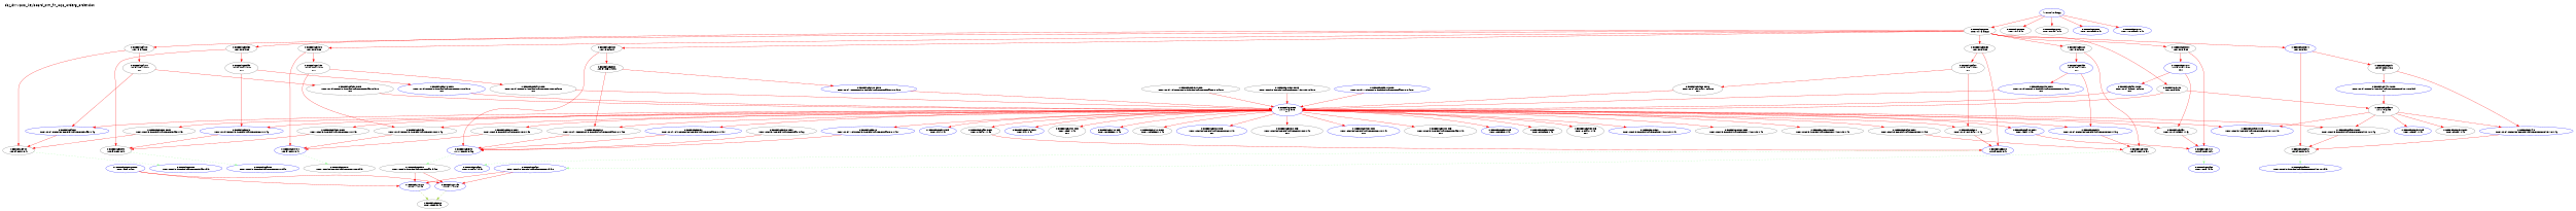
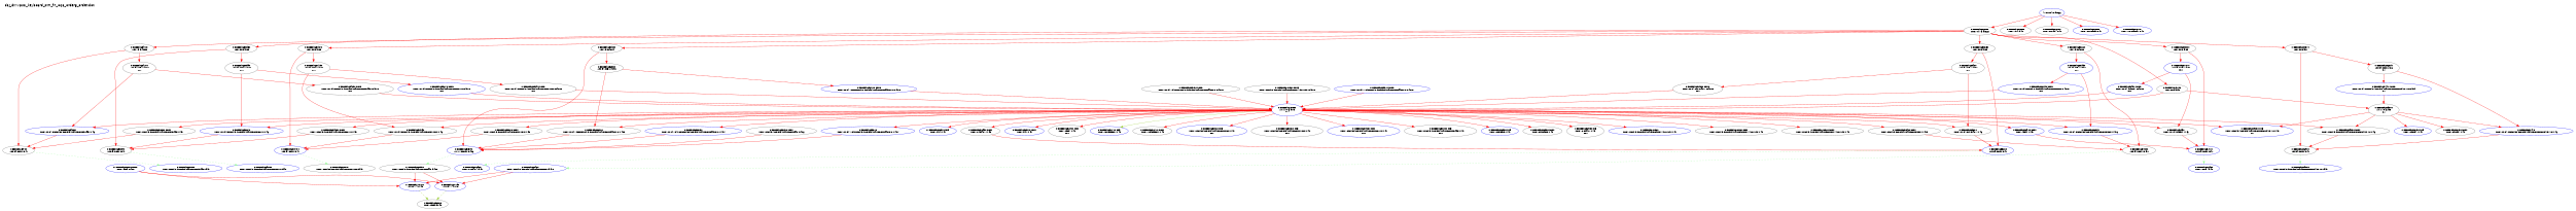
  digraph {
    fontname="DejaVu Sans"
    label="obj_dir/Vps2_keyboard_sim_fn_063_orderg_order.dot"
    labeljust=l
    labelloc=t
    rankdir=TB
    node [color=gray40 fontname="DejaVu Sans" fontsize=8]
    edge [color=red fontname="DejaVu Sans" fontsize=8 weight=32]
    n1 [color=blue label="0xaaaaab636820 POST\n TOP->data r1 f10"]
    n2 [color=blue label="0xaaaaab642460\n ASSIGNW r10 f5"]
    n3 [color=blue label="0xaaaaab660490\n ASSIGNW r10 f5"]
    n4 [label="0xaaaaab636820\n TOP->data r11 f2"]
    n5 [label="0xaaaaab638d20 POST\n TOP->ps2_keyboard_sim_fn__DOT__fifo r1 f16"]
    n6 [color=blue label="0xaaaaab65ca90\n ALWAYSPOST r8 f16"]
    n7 [label="0xaaaaab638d20\n TOP->ps2_keyboard_sim_fn__DOT__fifo r9 f11"]
    n8 [color=blue label="0xaaaaab655a40 PORD\n TOP->__Vdlyvval__ps2_keyboard_sim_fn__DOT__fifo__v0 r1 f172"]
    n9 [color=blue label="0xaaaaab648830\n ALWAYS r6 f172\n c14"]
    n10 [color=blue label="0xaaaaab65f0e0\n TOP->__Vdly__ps2_keyboard_sim_fn__DOT__buffer r7 f6"]
    n11 [color=blue label="0xaaaaab65e670\n TOP->__Vdly__ps2_keyboard_sim_fn__DOT__count r7 f6"]
    n12 [label="0xaaaaab65dc00\n TOP->__Vdly__overflow r7 f6"]
    n13 [label="0xaaaaab65d190\n TOP->__Vdly__ps2_keyboard_sim_fn__DOT__w_ptr r7 f6"]
    n14 [label="0xaaaaab656f50\n TOP->__Vdly__ready r7 f6"]
    n15 [color=blue label="0xaaaaab656dd0\n TOP->__Vdly__ps2_keyboard_sim_fn__DOT__r_ptr r7 f16"]
    n16 [label="0xaaaaab656100\n TOP->__Vdlyvset__ps2_keyboard_sim_fn__DOT__fifo__v0 r7 f18"]
    n17 [color=blue label="0xaaaaab6391a0 PRE\n TOP->ps2_keyboard_sim_fn__DOT__ps2_clk_sync r7 f2\n c4"]
    n18 [label="0xaaaaab6391a0 POST\n TOP->ps2_keyboard_sim_fn__DOT__ps2_clk_sync r7 f6"]
    n19 [color=blue label="0xaaaaab636310 PRE\n TOP->clrn r7 f1"]
    n20 [color=blue label="0xaaaaab636310 POST\n TOP->clrn r7 f1"]
    n21 [label="0xaaaaab636900 PRE\n TOP->ready r7 f1\n c14"]
    n22 [color=blue label="0xaaaaab636740 PRE\n TOP->nextdata_n r7 f1"]
    n23 [label="0xaaaaab636740 POST\n TOP->nextdata_n r7 f1"]
    n24 [color=blue label="0xaaaaab638f60 PRE\n TOP->ps2_keyboard_sim_fn__DOT__r_ptr r7 f1\n c14"]
    n25 [label="0xaaaaab638e40 PRE\n TOP->ps2_keyboard_sim_fn__DOT__w_ptr r7 f1\n c14"]
    n26 [color=blue label="0xaaaaab639080 PRE\n TOP->ps2_keyboard_sim_fn__DOT__count r7 f1\n c14"]
    n27 [label="0xaaaaab638c00 PRE\n TOP->ps2_keyboard_sim_fn__DOT__buffer r7 f1\n c14"]
    n28 [color=blue label="0xaaaaab636550 PRE\n TOP->ps2_data r7 f1"]
    n29 [label="0xaaaaab636550 POST\n TOP->ps2_data r7 f1"]
    n30 [label="0xaaaaab6369e0 PRE\n TOP->overflow r7 f1\n c14"]
    n31 [color=blue label="0xaaaaab642a60\n TOP->ps2_keyboard_sim_fn__DOT____Vlvbound1 r7 f1"]
    n32 [label="0xaaaaab642a60 PRE\n TOP->ps2_keyboard_sim_fn__DOT____Vlvbound1 r7 f1"]
    n33 [label="0xaaaaab642a60 POST\n TOP->ps2_keyboard_sim_fn__DOT____Vlvbound1 r7 f1"]
    n34 [color=blue label="0xaaaaab636900 POST\n TOP->ready r7 f5"]
    n35 [label="0xaaaaab638e40 POST\n TOP->ps2_keyboard_sim_fn__DOT__w_ptr r7 f5"]
    n36 [label="0xaaaaab639080 POST\n TOP->ps2_keyboard_sim_fn__DOT__count r7 f5"]
    n37 [label="0xaaaaab638c00 POST\n TOP->ps2_keyboard_sim_fn__DOT__buffer r7 f5"]
    n38 [label="0xaaaaab6369e0 POST\n TOP->overflow r7 f5"]
    n39 [label="0xaaaaab638f60 POST\n TOP->ps2_keyboard_sim_fn__DOT__r_ptr r7 f15"]
    n40 [color=blue label="0xaaaaab655a40\n TOP->__Vdlyvval__ps2_keyboard_sim_fn__DOT__fifo__v0 r7 f17"]
    n41 [color=blue label="0xaaaaab6554a0\n TOP->__Vdlyvdim0__ps2_keyboard_sim_fn__DOT__fifo__v0 r7 f17"]
    n42 [label="0xaaaaab6554a0 PORD\n TOP->__Vdlyvdim0__ps2_keyboard_sim_fn__DOT__fifo__v0 r1 f172"]
    n43 [label="0xaaaaab642a60 PORD\n TOP->ps2_keyboard_sim_fn__DOT____Vlvbound1 r1 f172"]
    n44 [color=blue label="*INPUTS* r1 f1566"]
    n45 [label="0xaaaaab636310\n TOP->clrn r2 f1"]
    n46 [label="0xaaaaab636430\n TOP->ps2_clk r2 f1"]
    n47 [color=blue label="0xaaaaab636550\n TOP->ps2_data r2 f1"]
    n48 [color=blue label="0xaaaaab636740\n TOP->nextdata_n r2 f1"]
    n49 [label="0xaaaaab636230\n TOP->clk r2 f1562"]
-   n50 [color=blue label="0xaaaaab651a70\n ACTIVE r3 f31"]
+   n50 [label="0xaaaaab651a70\n ACTIVE r3 f31"]
    n51 [label="0xaaaaab65f7c0\n ACTIVE r3 f185"]
    n52 [label="0xaaaaab65ed50\n ACTIVE r3 f185"]
    n53 [label="0xaaaaab65e2e0\n ACTIVE r3 f185"]
    n54 [label="0xaaaaab65d870\n ACTIVE r3 f185"]
    n55 [label="0xaaaaab655000\n ACTIVE r3 f185"]
    n56 [label="0xaaaaab645410\n ACTIVE r3 f191"]
    n57 [label="0xaaaaab65a220\n ACTIVE r3 f205"]
    n58 [label="0xaaaaab65cb50\n ACTIVE r3 f209"]
    n59 [label="0xaaaaab656ad0\n ASSIGNPRE r4 f26\n c4"]
    n60 [label="0xaaaaab6569b0\n ASSIGNPOST r8 f4"]
    n61 [label="0xaaaaab65f400\n ASSIGNPRE r4 f180\n c14"]
    n62 [label="0xaaaaab65f700\n ASSIGNPOST r8 f4"]
    n63 [label="0xaaaaab65e990\n ASSIGNPRE r4 f180\n c14"]
    n64 [label="0xaaaaab65ec90\n ASSIGNPOST r8 f4"]
    n65 [label="0xaaaaab65df20\n ASSIGNPRE r4 f180\n c14"]
    n66 [color=blue label="0xaaaaab65e220\n ASSIGNPOST r8 f4"]
    n67 [label="0xaaaaab65d4b0\n ASSIGNPRE r4 f180\n c14"]
    n68 [color=blue label="0xaaaaab65d7b0\n ASSIGNPOST r8 f4"]
    n69 [color=blue label="0xaaaaab657270\n ASSIGNPRE r4 f180\n c14"]
    n70 [color=blue label="0xaaaaab654f40\n ASSIGNPOST r8 f4"]
    n71 [label="0xaaaaab639300\n ALWAYS r6 f18\n c4"]
    n72 [color=blue label="0xaaaaab65a9d0\n ASSIGNPRE r4 f190\n c14"]
    n73 [label="0xaaaaab657b50\n ASSIGNPOST r8 f14"]
    n74 [label="0xaaaaab6565a0\n ASSIGNPRE r4 f192"]
    n75 [color=blue label="0xaaaaab657f70 PORD\n TOP->__Vdly__ps2_keyboard_sim_fn__DOT__ps2_clk_sync r5 f19\n c4"]
    n76 [color=blue label="0xaaaaab657f70\n TOP->__Vdly__ps2_keyboard_sim_fn__DOT__ps2_clk_sync r7 f6"]
    n77 [color=blue label="0xaaaaab6391a0\n TOP->ps2_keyboard_sim_fn__DOT__ps2_clk_sync r9 f1"]
    n78 [label="0xaaaaab65f0e0 PORD\n TOP->__Vdly__ps2_keyboard_sim_fn__DOT__buffer r5 f173\n c14"]
    n79 [color=blue label="0xaaaaab638c00\n TOP->ps2_keyboard_sim_fn__DOT__buffer r9 f1"]
    n80 [color=blue label="0xaaaaab65e670 PORD\n TOP->__Vdly__ps2_keyboard_sim_fn__DOT__count r5 f173\n c14"]
    n81 [color=blue label="0xaaaaab639080\n TOP->ps2_keyboard_sim_fn__DOT__count r9 f1"]
    n82 [label="0xaaaaab65dc00 PORD\n TOP->__Vdly__overflow r5 f173\n c14"]
    n83 [color=blue label="0xaaaaab6369e0\n TOP->overflow r9 f1"]
    n84 [label="0xaaaaab65d190 PORD\n TOP->__Vdly__ps2_keyboard_sim_fn__DOT__w_ptr r5 f173\n c14"]
    n85 [label="0xaaaaab638e40\n TOP->ps2_keyboard_sim_fn__DOT__w_ptr r9 f1"]
    n86 [color=blue label="0xaaaaab656f50 PORD\n TOP->__Vdly__ready r5 f173\n c14"]
    n87 [color=blue label="0xaaaaab636900\n TOP->ready r9 f1"]
    n88 [color=blue label="0xaaaaab636430 PRE\n TOP->ps2_clk r7 f1"]
    n89 [label="0xaaaaab636430 POST\n TOP->ps2_clk r7 f1"]
    n90 [color=blue label="0xaaaaab656dd0 PORD\n TOP->__Vdly__ps2_keyboard_sim_fn__DOT__r_ptr r5 f173\n c14"]
    n91 [color=blue label="0xaaaaab638f60\n TOP->ps2_keyboard_sim_fn__DOT__r_ptr r9 f11"]
    n92 [color=blue label="0xaaaaab656100 PORD\n TOP->__Vdlyvset__ps2_keyboard_sim_fn__DOT__fifo__v0 r5 f173"]
    n1 -> n2 [weight=2]
    n1 -> n3 [weight=2]
    n2 -> n4 [color=yellowGreen style=dashed weight=1]
    n3 -> n4 [color=yellowGreen style=dashed weight=1]
    n5 -> n6 [weight=2]
    n6 -> n7 [color=PaleGreen style=dashed weight=1]
    n7 -> n2 [weight=8]
    n7 -> n3 [weight=8]
    n8 -> n9
    n9 -> n10
    n9 -> n11
    n9 -> n12
    n9 -> n13
    n9 -> n14
    n9 -> n15
    n9 -> n16
    n9 -> n17
    n9 -> n18 [weight=2]
    n9 -> n19
    n9 -> n20 [weight=2]
    n9 -> n21
-   n9 -> n22
+   n9 -> n22 [color=yellowGreen]
    n9 -> n23 [weight=2]
    n9 -> n24
    n9 -> n25
    n9 -> n26
    n9 -> n27
    n9 -> n28
    n9 -> n29 [weight=2]
    n9 -> n30
    n9 -> n31
    n9 -> n32
    n9 -> n33 [weight=2]
    n9 -> n34 [weight=2]
    n9 -> n35 [weight=2]
    n9 -> n36 [weight=2]
    n9 -> n37 [weight=2]
    n9 -> n38 [weight=2]
    n9 -> n39 [weight=2]
    n9 -> n40
    n9 -> n41
    n10 -> n62 [weight=8]
    n11 -> n64 [weight=8]
    n12 -> n66 [weight=8]
    n13 -> n68 [weight=8]
    n14 -> n70 [weight=8]
    n15 -> n73 [weight=8]
    n16 -> n6 [weight=8]
    n18 -> n60 [weight=2]
    n34 -> n70 [weight=2]
    n35 -> n68 [weight=2]
    n36 -> n64 [weight=2]
    n37 -> n62 [weight=2]
    n38 -> n66 [weight=2]
    n39 -> n73 [weight=2]
    n40 -> n6 [weight=8]
    n41 -> n6 [weight=8]
    n42 -> n9
    n43 -> n9
    n44 -> n45 [weight=1]
    n44 -> n46 [weight=1]
    n44 -> n47 [weight=1]
    n44 -> n48 [weight=1]
    n44 -> n49 [weight=1]
    n49 -> n50 [weight=8]
    n49 -> n51 [weight=8]
    n49 -> n52 [weight=8]
    n49 -> n53 [weight=8]
    n49 -> n54 [weight=8]
    n49 -> n55 [weight=8]
    n49 -> n56 [weight=8]
    n49 -> n57 [weight=8]
    n49 -> n58 [weight=8]
    n50 -> n59
    n50 -> n60
    n51 -> n61
    n51 -> n62
    n52 -> n63
    n52 -> n64
    n53 -> n65
    n53 -> n66
    n54 -> n67
    n54 -> n68
    n55 -> n69
    n55 -> n70
    n56 -> n9
    n56 -> n71
    n57 -> n72
    n57 -> n73
    n58 -> n6
    n58 -> n74
    n59 -> n75
    n59 -> n76
    n60 -> n77 [color=PaleGreen style=dashed weight=1]
    n61 -> n10
    n61 -> n78
    n62 -> n79 [color=PaleGreen style=dashed weight=1]
    n63 -> n11
    n63 -> n80
    n64 -> n81 [color=PaleGreen style=dashed weight=1]
    n65 -> n12
    n65 -> n82
    n66 -> n83 [color=PaleGreen style=dashed weight=1]
    n67 -> n13
    n67 -> n84
    n68 -> n85 [color=PaleGreen style=dashed weight=1]
    n69 -> n14
    n69 -> n86
    n70 -> n87 [color=PaleGreen style=dashed weight=1]
    n71 -> n17
    n71 -> n18 [weight=2]
    n71 -> n76
    n71 -> n88
    n71 -> n89 [weight=2]
    n72 -> n15
    n72 -> n90
    n73 -> n91 [color=PaleGreen style=dashed weight=1]
    n74 -> n16
    n74 -> n92
    n75 -> n71
    n76 -> n60 [weight=8]
    n78 -> n9
    n80 -> n9
    n82 -> n9
    n84 -> n9
    n86 -> n9
    n90 -> n9
    n91 -> n2 [weight=8]
    n91 -> n3 [weight=8]
    n92 -> n9
  }
